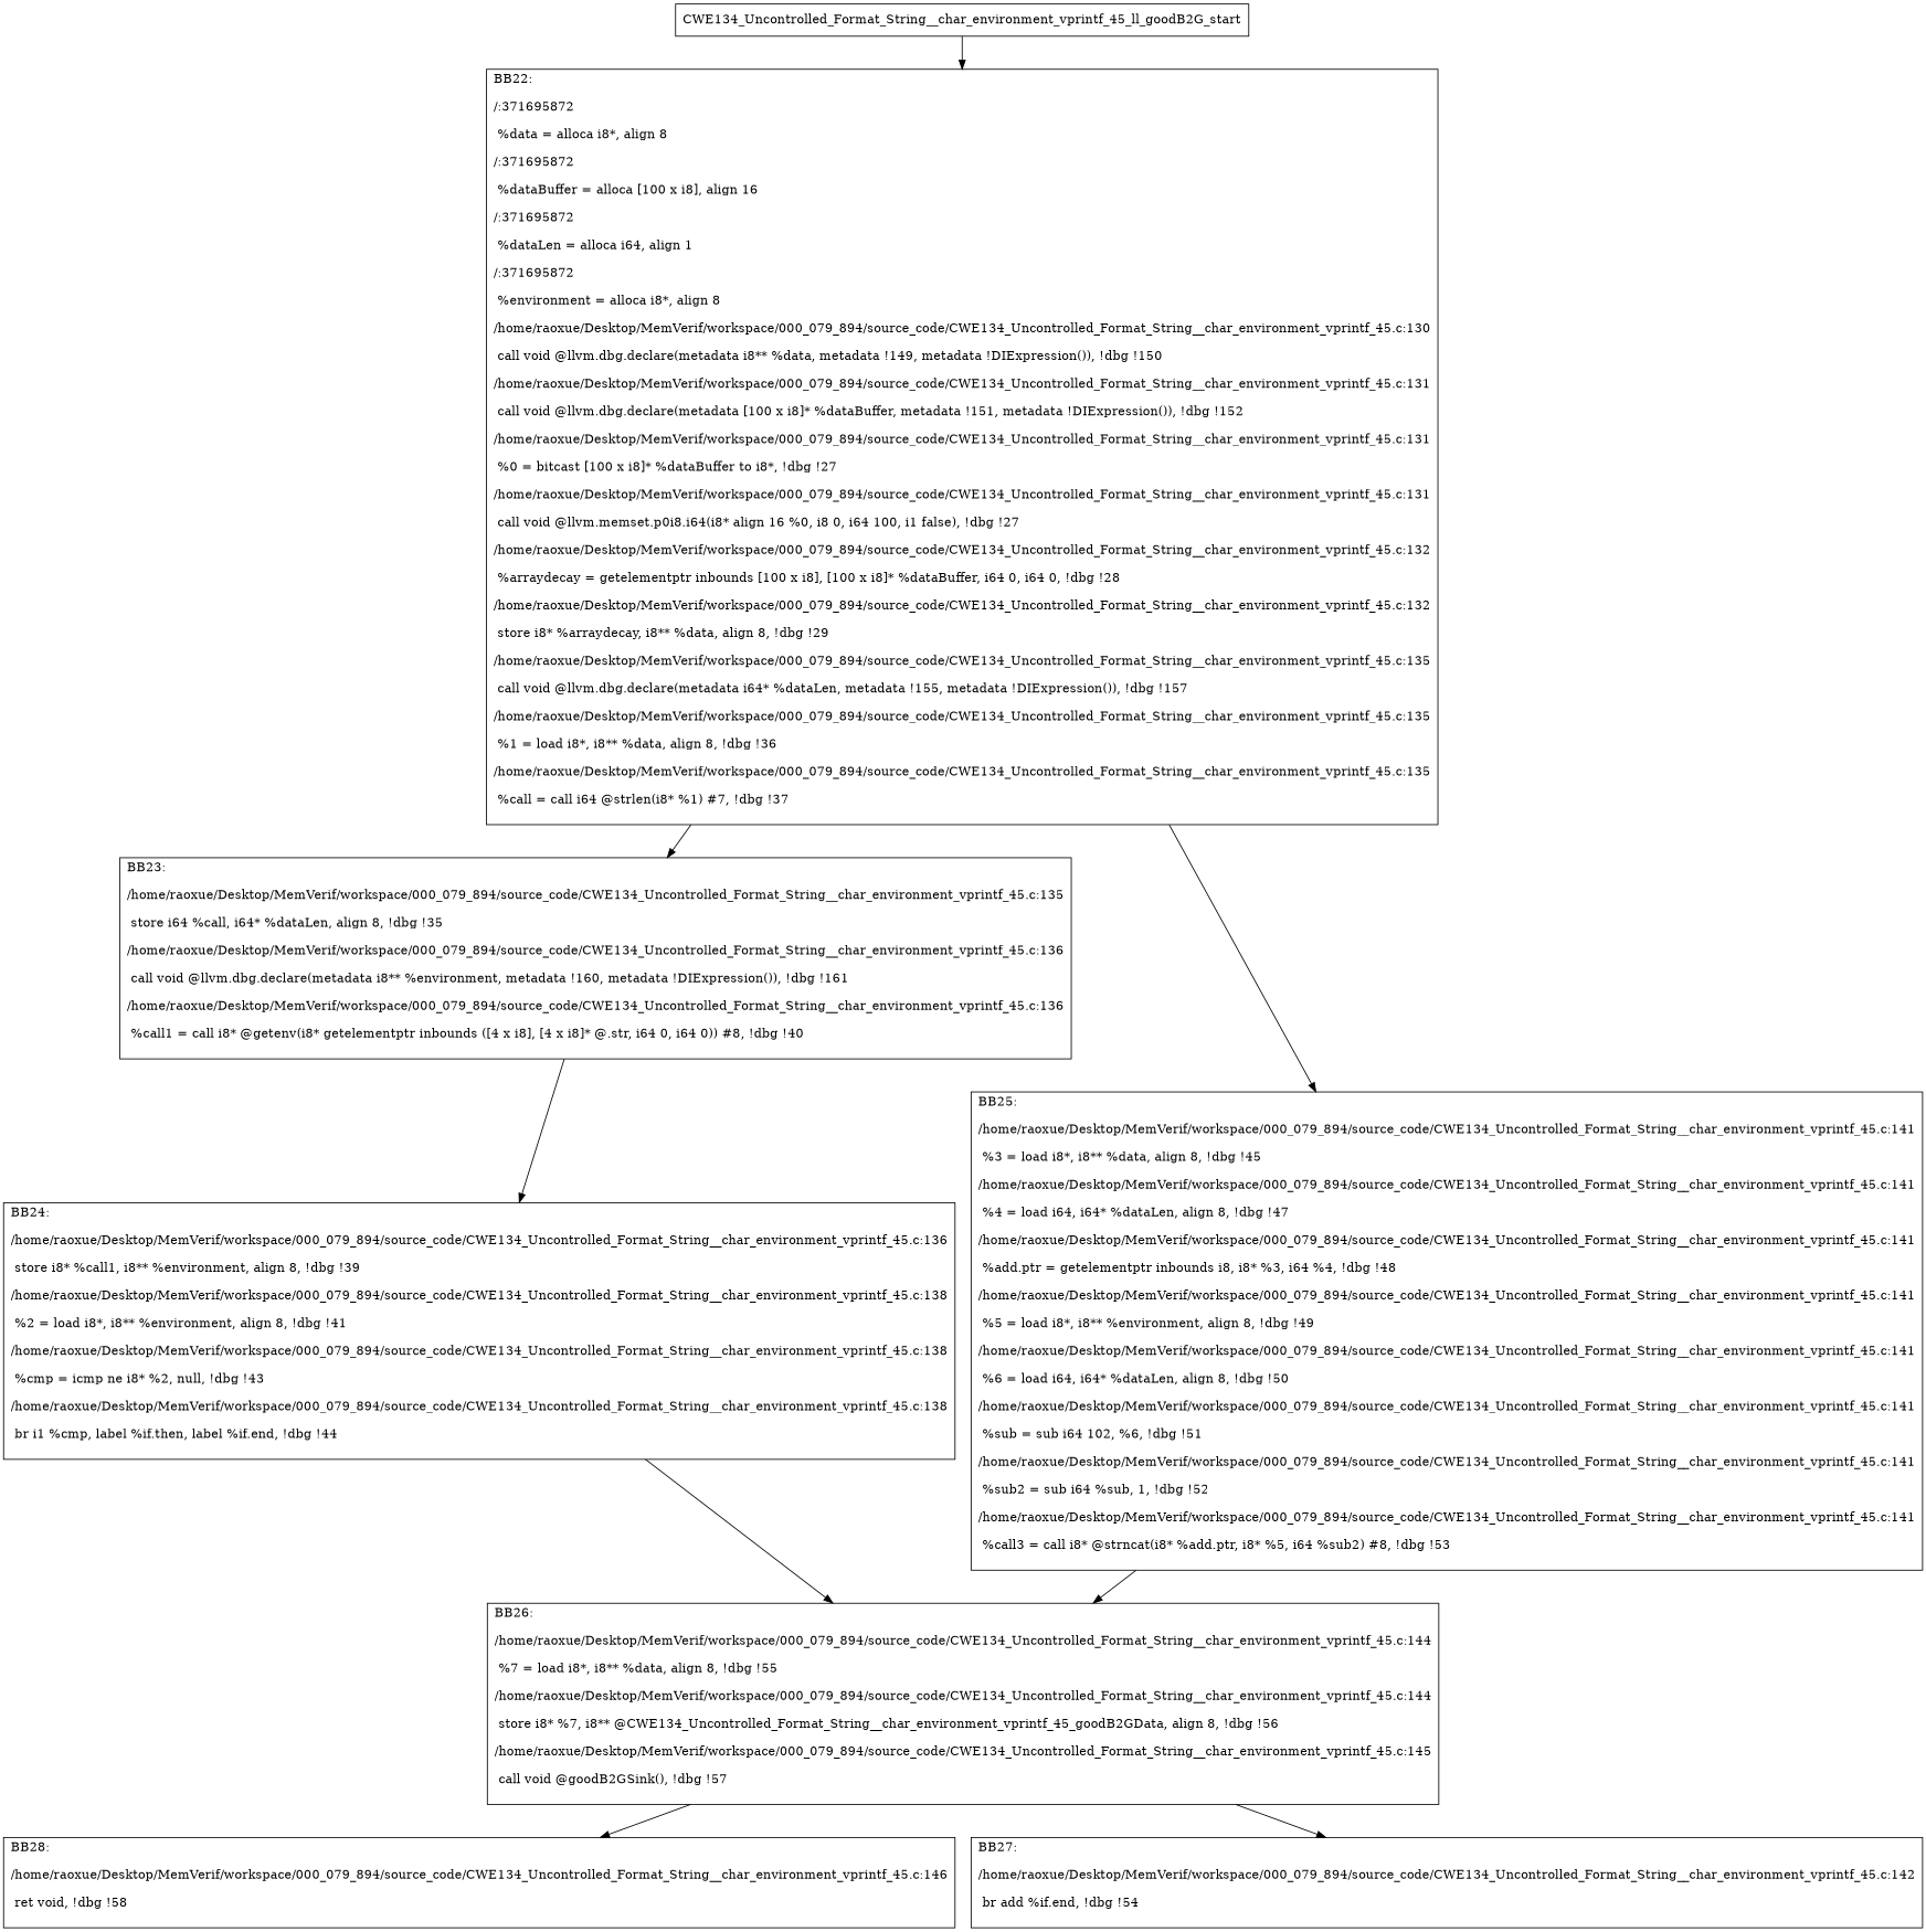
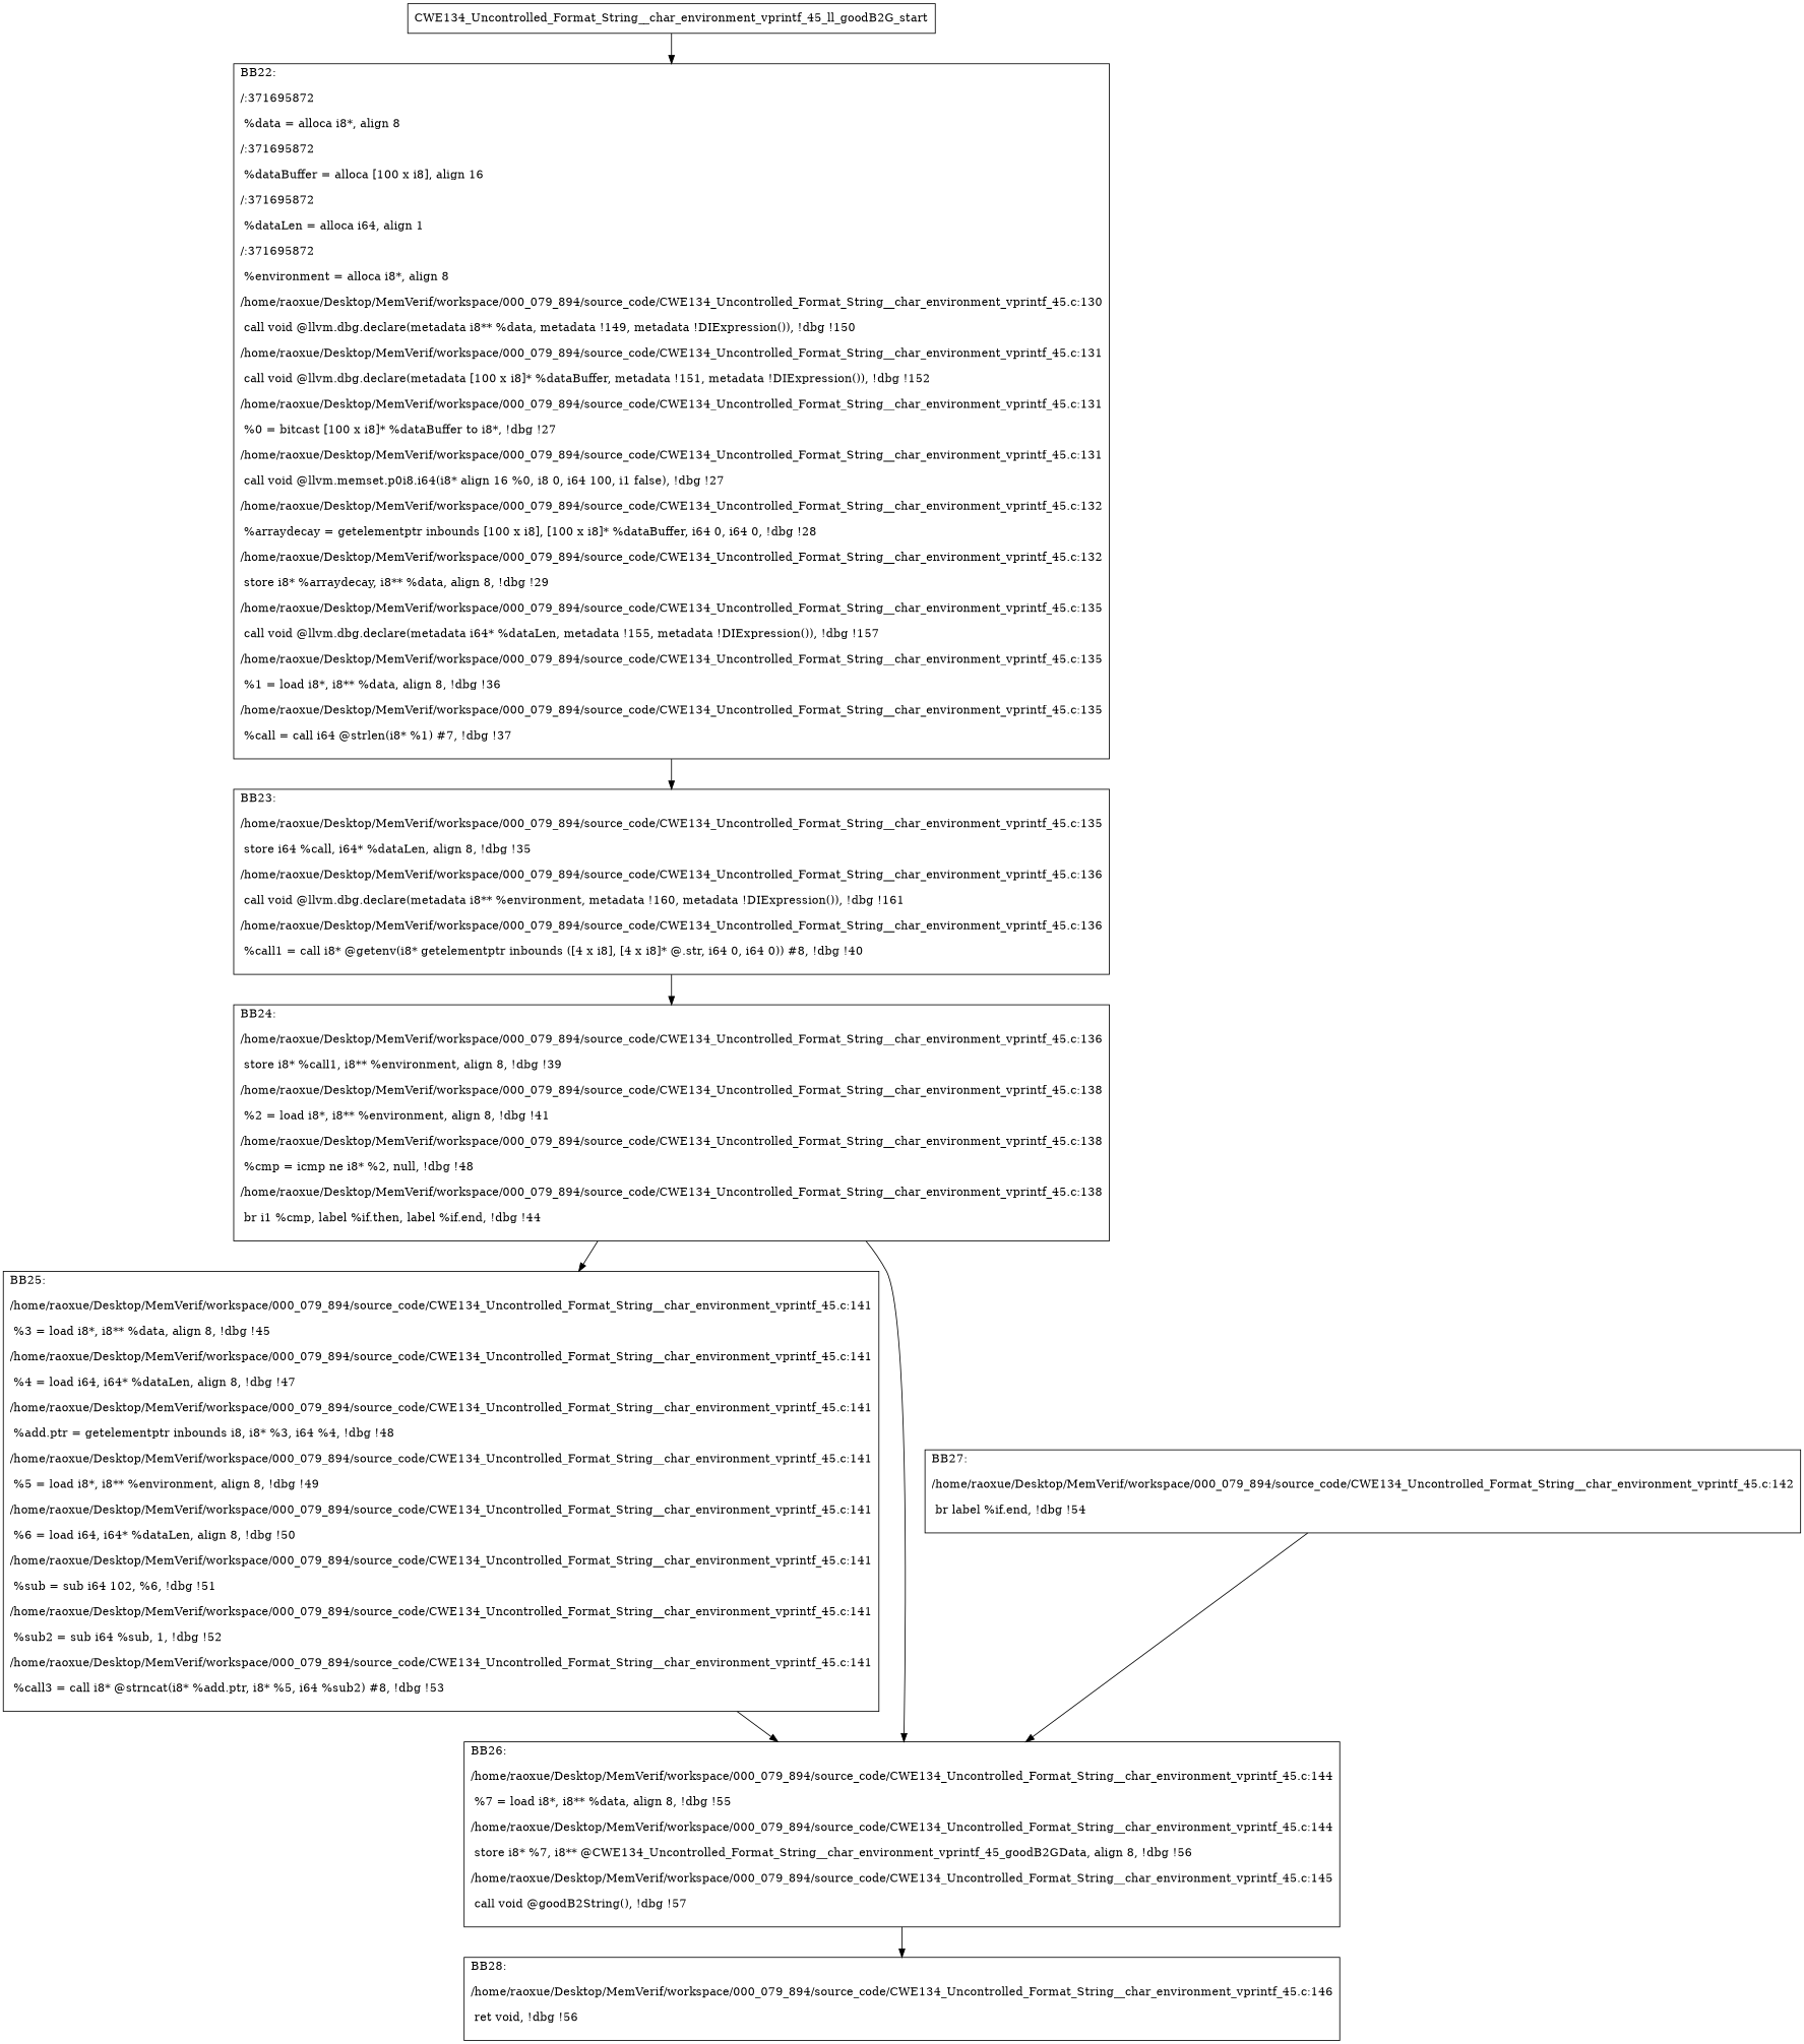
  digraph {
    node [shape=record]
    n1 [label="{CWE134_Uncontrolled_Format_String__char_environment_vprintf_45_ll_goodB2G_start}"]
    n2 [label="{BB22:\l\l/:371695872\l\n  %data = alloca i8*, align 8\l\n/:371695872\l\n  %dataBuffer = alloca [100 x i8], align 16\l\n/:371695872\l\n  %dataLen = alloca i64, align 1\l\n/:371695872\l\n  %environment = alloca i8*, align 8\l\n/home/raoxue/Desktop/MemVerif/workspace/000_079_894/source_code/CWE134_Uncontrolled_Format_String__char_environment_vprintf_45.c:130\l\n  call void @llvm.dbg.declare(metadata i8** %data, metadata !149, metadata !DIExpression()), !dbg !150\l\n/home/raoxue/Desktop/MemVerif/workspace/000_079_894/source_code/CWE134_Uncontrolled_Format_String__char_environment_vprintf_45.c:131\l\n  call void @llvm.dbg.declare(metadata [100 x i8]* %dataBuffer, metadata !151, metadata !DIExpression()), !dbg !152\l\n/home/raoxue/Desktop/MemVerif/workspace/000_079_894/source_code/CWE134_Uncontrolled_Format_String__char_environment_vprintf_45.c:131\l\n  %0 = bitcast [100 x i8]* %dataBuffer to i8*, !dbg !27\l\n/home/raoxue/Desktop/MemVerif/workspace/000_079_894/source_code/CWE134_Uncontrolled_Format_String__char_environment_vprintf_45.c:131\l\n  call void @llvm.memset.p0i8.i64(i8* align 16 %0, i8 0, i64 100, i1 false), !dbg !27\l\n/home/raoxue/Desktop/MemVerif/workspace/000_079_894/source_code/CWE134_Uncontrolled_Format_String__char_environment_vprintf_45.c:132\l\n  %arraydecay = getelementptr inbounds [100 x i8], [100 x i8]* %dataBuffer, i64 0, i64 0, !dbg !28\l\n/home/raoxue/Desktop/MemVerif/workspace/000_079_894/source_code/CWE134_Uncontrolled_Format_String__char_environment_vprintf_45.c:132\l\n  store i8* %arraydecay, i8** %data, align 8, !dbg !29\l\n/home/raoxue/Desktop/MemVerif/workspace/000_079_894/source_code/CWE134_Uncontrolled_Format_String__char_environment_vprintf_45.c:135\l\n  call void @llvm.dbg.declare(metadata i64* %dataLen, metadata !155, metadata !DIExpression()), !dbg !157\l\n/home/raoxue/Desktop/MemVerif/workspace/000_079_894/source_code/CWE134_Uncontrolled_Format_String__char_environment_vprintf_45.c:135\l\n  %1 = load i8*, i8** %data, align 8, !dbg !36\l\n/home/raoxue/Desktop/MemVerif/workspace/000_079_894/source_code/CWE134_Uncontrolled_Format_String__char_environment_vprintf_45.c:135\l\n  %call = call i64 @strlen(i8* %1) #7, !dbg !37\l\n}"]
    n3 [label="{BB23:\l\l/home/raoxue/Desktop/MemVerif/workspace/000_079_894/source_code/CWE134_Uncontrolled_Format_String__char_environment_vprintf_45.c:135\l\n  store i64 %call, i64* %dataLen, align 8, !dbg !35\l\n/home/raoxue/Desktop/MemVerif/workspace/000_079_894/source_code/CWE134_Uncontrolled_Format_String__char_environment_vprintf_45.c:136\l\n  call void @llvm.dbg.declare(metadata i8** %environment, metadata !160, metadata !DIExpression()), !dbg !161\l\n/home/raoxue/Desktop/MemVerif/workspace/000_079_894/source_code/CWE134_Uncontrolled_Format_String__char_environment_vprintf_45.c:136\l\n  %call1 = call i8* @getenv(i8* getelementptr inbounds ([4 x i8], [4 x i8]* @.str, i64 0, i64 0)) #8, !dbg !40\l\n}"]
-   n4 [label="{BB24:\l\l/home/raoxue/Desktop/MemVerif/workspace/000_079_894/source_code/CWE134_Uncontrolled_Format_String__char_environment_vprintf_45.c:136\l\n  store i8* %call1, i8** %environment, align 8, !dbg !39\l\n/home/raoxue/Desktop/MemVerif/workspace/000_079_894/source_code/CWE134_Uncontrolled_Format_String__char_environment_vprintf_45.c:138\l\n  %2 = load i8*, i8** %environment, align 8, !dbg !41\l\n/home/raoxue/Desktop/MemVerif/workspace/000_079_894/source_code/CWE134_Uncontrolled_Format_String__char_environment_vprintf_45.c:138\l\n  %cmp = icmp ne i8* %2, null, !dbg !43\l\n/home/raoxue/Desktop/MemVerif/workspace/000_079_894/source_code/CWE134_Uncontrolled_Format_String__char_environment_vprintf_45.c:138\l\n  br i1 %cmp, label %if.then, label %if.end, !dbg !44\l\n}"]
+   n4 [label="{BB24:\l\l/home/raoxue/Desktop/MemVerif/workspace/000_079_894/source_code/CWE134_Uncontrolled_Format_String__char_environment_vprintf_45.c:136\l\n  store i8* %call1, i8** %environment, align 8, !dbg !39\l\n/home/raoxue/Desktop/MemVerif/workspace/000_079_894/source_code/CWE134_Uncontrolled_Format_String__char_environment_vprintf_45.c:138\l\n  %2 = load i8*, i8** %environment, align 8, !dbg !41\l\n/home/raoxue/Desktop/MemVerif/workspace/000_079_894/source_code/CWE134_Uncontrolled_Format_String__char_environment_vprintf_45.c:138\l\n  %cmp = icmp ne i8* %2, null, !dbg !48\l\n/home/raoxue/Desktop/MemVerif/workspace/000_079_894/source_code/CWE134_Uncontrolled_Format_String__char_environment_vprintf_45.c:138\l\n  br i1 %cmp, label %if.then, label %if.end, !dbg !44\l\n}"]
    n5 [label="{BB25:\l\l/home/raoxue/Desktop/MemVerif/workspace/000_079_894/source_code/CWE134_Uncontrolled_Format_String__char_environment_vprintf_45.c:141\l\n  %3 = load i8*, i8** %data, align 8, !dbg !45\l\n/home/raoxue/Desktop/MemVerif/workspace/000_079_894/source_code/CWE134_Uncontrolled_Format_String__char_environment_vprintf_45.c:141\l\n  %4 = load i64, i64* %dataLen, align 8, !dbg !47\l\n/home/raoxue/Desktop/MemVerif/workspace/000_079_894/source_code/CWE134_Uncontrolled_Format_String__char_environment_vprintf_45.c:141\l\n  %add.ptr = getelementptr inbounds i8, i8* %3, i64 %4, !dbg !48\l\n/home/raoxue/Desktop/MemVerif/workspace/000_079_894/source_code/CWE134_Uncontrolled_Format_String__char_environment_vprintf_45.c:141\l\n  %5 = load i8*, i8** %environment, align 8, !dbg !49\l\n/home/raoxue/Desktop/MemVerif/workspace/000_079_894/source_code/CWE134_Uncontrolled_Format_String__char_environment_vprintf_45.c:141\l\n  %6 = load i64, i64* %dataLen, align 8, !dbg !50\l\n/home/raoxue/Desktop/MemVerif/workspace/000_079_894/source_code/CWE134_Uncontrolled_Format_String__char_environment_vprintf_45.c:141\l\n  %sub = sub i64 102, %6, !dbg !51\l\n/home/raoxue/Desktop/MemVerif/workspace/000_079_894/source_code/CWE134_Uncontrolled_Format_String__char_environment_vprintf_45.c:141\l\n  %sub2 = sub i64 %sub, 1, !dbg !52\l\n/home/raoxue/Desktop/MemVerif/workspace/000_079_894/source_code/CWE134_Uncontrolled_Format_String__char_environment_vprintf_45.c:141\l\n  %call3 = call i8* @strncat(i8* %add.ptr, i8* %5, i64 %sub2) #8, !dbg !53\l\n}"]
-   n6 [label="{BB26:\l\l/home/raoxue/Desktop/MemVerif/workspace/000_079_894/source_code/CWE134_Uncontrolled_Format_String__char_environment_vprintf_45.c:144\l\n  %7 = load i8*, i8** %data, align 8, !dbg !55\l\n/home/raoxue/Desktop/MemVerif/workspace/000_079_894/source_code/CWE134_Uncontrolled_Format_String__char_environment_vprintf_45.c:144\l\n  store i8* %7, i8** @CWE134_Uncontrolled_Format_String__char_environment_vprintf_45_goodB2GData, align 8, !dbg !56\l\n/home/raoxue/Desktop/MemVerif/workspace/000_079_894/source_code/CWE134_Uncontrolled_Format_String__char_environment_vprintf_45.c:145\l\n  call void @goodB2GSink(), !dbg !57\l\n}"]
-   n7 [label="{BB28:\l\l/home/raoxue/Desktop/MemVerif/workspace/000_079_894/source_code/CWE134_Uncontrolled_Format_String__char_environment_vprintf_45.c:146\l\n  ret void, !dbg !58\l\n}"]
-   n8 [label="{BB27:\l\l/home/raoxue/Desktop/MemVerif/workspace/000_079_894/source_code/CWE134_Uncontrolled_Format_String__char_environment_vprintf_45.c:142\l\n  br add %if.end, !dbg !54\l\n}"]
+   n6 [label="{BB26:\l\l/home/raoxue/Desktop/MemVerif/workspace/000_079_894/source_code/CWE134_Uncontrolled_Format_String__char_environment_vprintf_45.c:144\l\n  %7 = load i8*, i8** %data, align 8, !dbg !55\l\n/home/raoxue/Desktop/MemVerif/workspace/000_079_894/source_code/CWE134_Uncontrolled_Format_String__char_environment_vprintf_45.c:144\l\n  store i8* %7, i8** @CWE134_Uncontrolled_Format_String__char_environment_vprintf_45_goodB2GData, align 8, !dbg !56\l\n/home/raoxue/Desktop/MemVerif/workspace/000_079_894/source_code/CWE134_Uncontrolled_Format_String__char_environment_vprintf_45.c:145\l\n  call void @goodB2String(), !dbg !57\l\n}"]
+   n7 [label="{BB28:\l\l/home/raoxue/Desktop/MemVerif/workspace/000_079_894/source_code/CWE134_Uncontrolled_Format_String__char_environment_vprintf_45.c:146\l\n  ret void, !dbg !56\l\n}"]
+   n8 [label="{BB27:\l\l/home/raoxue/Desktop/MemVerif/workspace/000_079_894/source_code/CWE134_Uncontrolled_Format_String__char_environment_vprintf_45.c:142\l\n  br label %if.end, !dbg !54\l\n}"]
    n1 -> n2
    n2 -> n3
    n3 -> n4
-   n2 -> n5
+   n4 -> n5
    n4 -> n6
    n5 -> n6
    n6 -> n7
-   n6 -> n8
+   n8 -> n6
  }
